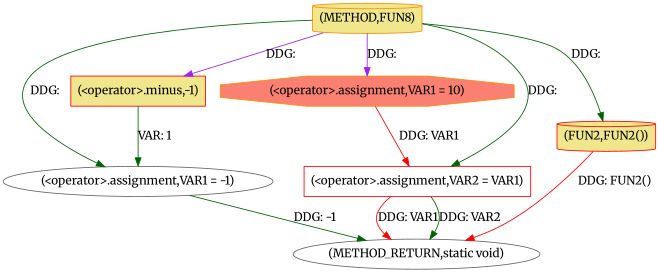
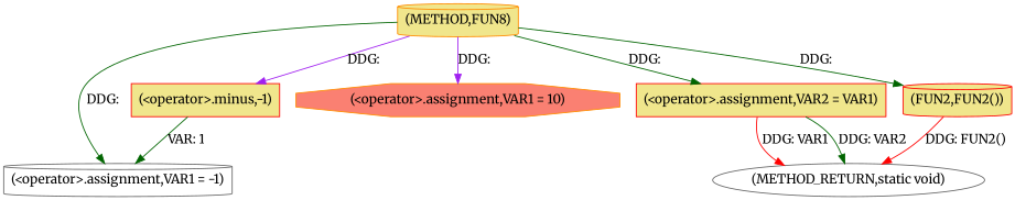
  digraph {
    fontname=Merriweather
    node [color=red fillcolor=khaki fontname=Merriweather shape=cylinder style=filled]
    edge [color=darkgreen fontname=Merriweather]
    n1 [color=darkorange label="(METHOD,FUN8)"]
-   n2 [color=gray40 fillcolor=white label="(<operator>.assignment,VAR1 = -1)" shape=ellipse]
+   n2 [color=gray40 fillcolor=white label="(<operator>.assignment,VAR1 = -1)"]
    n3 [label="(<operator>.minus,-1)" shape=box]
    n4 [color=darkorange fillcolor=salmon label="(<operator>.assignment,VAR1 = 10)" shape=octagon]
-   n5 [fillcolor=white label="(<operator>.assignment,VAR2 = VAR1)" shape=box]
+   n5 [label="(<operator>.assignment,VAR2 = VAR1)" shape=box]
    n6 [label="(FUN2,FUN2())"]
    n7 [color=gray40 fillcolor=white label="(METHOD_RETURN,static void)" shape=ellipse]
    n1 -> n2 [label="DDG: "]
    n1 -> n3 [color=purple label="DDG: "]
    n1 -> n4 [color=purple label="DDG: "]
    n1 -> n5 [label="DDG: "]
    n1 -> n6 [label="DDG: "]
-   n2 -> n7 [label="DDG: -1"]
    n3 -> n2 [label="VAR: 1"]
-   n4 -> n5 [color=red label="DDG: VAR1"]
    n5 -> n7 [color=red label="DDG: VAR1"]
    n5 -> n7 [label="DDG: VAR2"]
    n6 -> n7 [color=red label="DDG: FUN2()"]
  }
